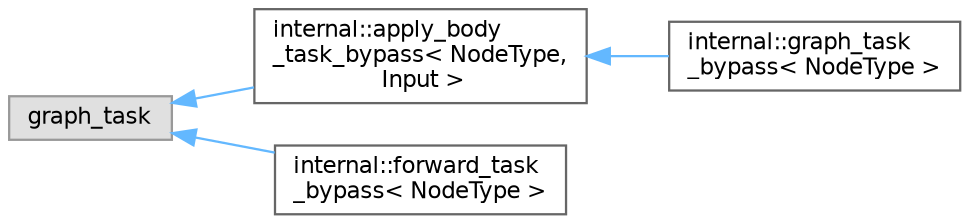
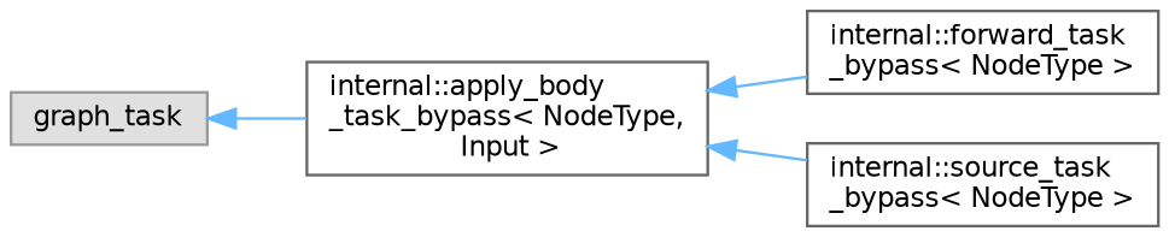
  digraph {
    rankdir=LR
    node [color=grey40 fillcolor=white fontname=Helvetica fontsize=10 shape=box style=filled]
    edge [color=steelblue1 dir=back fontname=Helvetica fontsize=10 labelfontname=Helvetica labelfontsize=10 style=solid]
    n1 [color=grey60 fillcolor="#E0E0E0" height=0.2 label=graph_task width=0.4]
    n2 [height=0.2 label="internal::apply_body\l_task_bypass\< NodeType,\l Input \>" width=0.4]
    n3 [height=0.2 label="internal::forward_task\l_bypass\< NodeType \>" width=0.4]
-   n4 [height=0.2 label="internal::graph_task\l_bypass\< NodeType \>" width=0.4]
+   n4 [height=0.2 label="internal::source_task\l_bypass\< NodeType \>" width=0.4]
    n1 -> n2
-   n1 -> n3
+   n2 -> n3
    n2 -> n4
  }
